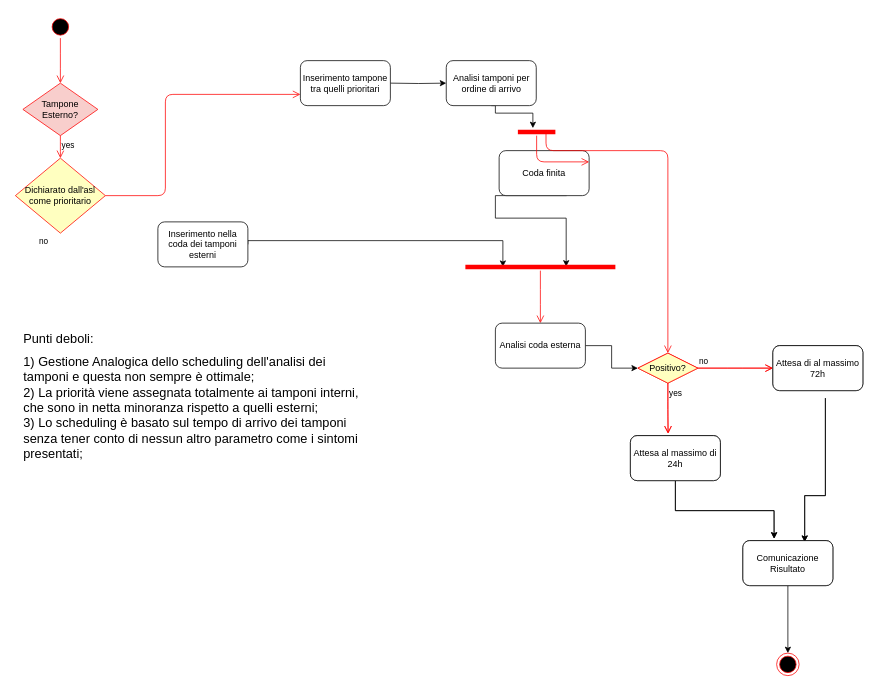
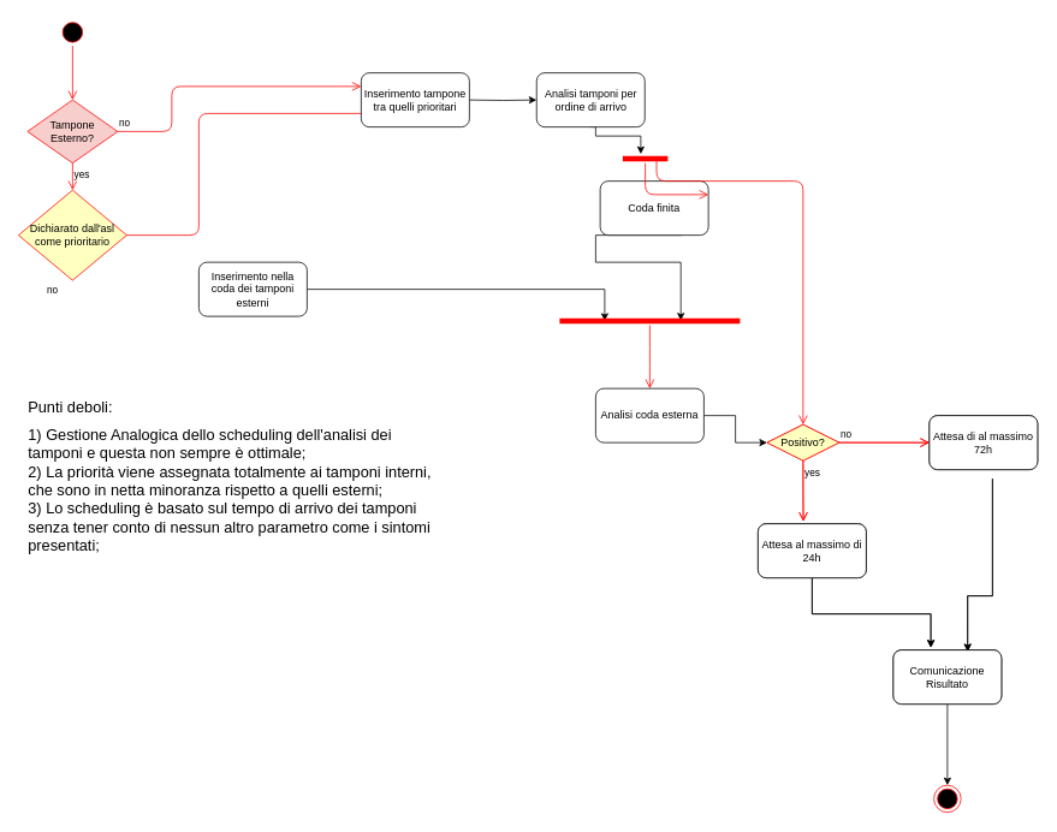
  <mxCell id="0" />
  <mxCell id="1" parent="0" />
  <mxCell id="2" value="Tampone Esterno?" style="rhombus;whiteSpace=wrap;html=1;fillColor=#f8cecc;strokeColor=#ff0000;" vertex="1" parent="1"><mxGeometry x="30" y="110" width="100" height="70" as="geometry" /></mxCell>
+ <mxCell id="3" value="no" style="edgeStyle=orthogonalEdgeStyle;html=1;align=left;verticalAlign=bottom;endArrow=open;endSize=8;strokeColor=#ff0000;entryX=0;entryY=0.25;entryDx=0;entryDy=0;" edge="1" source="2" parent="1" target="17"><mxGeometry x="-1" relative="1" as="geometry"><mxPoint x="430" y="50" as="targetPoint" /><Array as="points"><mxPoint x="190" y="145" /><mxPoint x="190" y="95" /></Array></mxGeometry></mxCell>
  <mxCell id="4" value="yes" style="edgeStyle=orthogonalEdgeStyle;html=1;align=left;verticalAlign=top;endArrow=open;endSize=8;strokeColor=#ff0000;" edge="1" source="2" parent="1"><mxGeometry x="-1" relative="1" as="geometry"><mxPoint x="80" y="210" as="targetPoint" /></mxGeometry></mxCell>
  <mxCell id="5" value="" style="ellipse;html=1;shape=startState;fillColor=#000000;strokeColor=#ff0000;" vertex="1" parent="1"><mxGeometry x="65" y="20" width="30" height="30" as="geometry" /></mxCell>
  <mxCell id="6" value="" style="edgeStyle=orthogonalEdgeStyle;html=1;verticalAlign=bottom;endArrow=open;endSize=8;strokeColor=#ff0000;" edge="1" source="5" parent="1"><mxGeometry relative="1" as="geometry"><mxPoint x="80" y="110" as="targetPoint" /></mxGeometry></mxCell>
  <mxCell id="7" value="Dichiarato dall'asl&lt;br&gt;come prioritario" style="rhombus;whiteSpace=wrap;html=1;fillColor=#ffffc0;strokeColor=#ff0000;" vertex="1" parent="1"><mxGeometry x="20" y="210" width="120" height="100" as="geometry" /></mxCell>
- <mxCell id="8" value="no" style="edgeStyle=orthogonalEdgeStyle;html=1;align=left;verticalAlign=bottom;endArrow=open;endSize=8;strokeColor=#ff0000;entryX=0;entryY=0.75;entryDx=0;entryDy=0;" edge="1" source="7" parent="1" target="17"><mxGeometry x="-0.595" y="184" relative="1" as="geometry"><mxPoint x="417.574" y="138.284" as="targetPoint" /><Array as="points"><mxPoint x="220" y="260" /><mxPoint x="220" y="125" /></Array><mxPoint x="14" y="70" as="offset" /></mxGeometry></mxCell>
+ <mxCell id="8" value="no" style="edgeStyle=orthogonalEdgeStyle;html=1;align=left;verticalAlign=bottom;endArrow=none;endSize=8;strokeColor=#ff0000;entryX=0;entryY=0.75;entryDx=0;entryDy=0;" edge="1" source="7" parent="1" target="17"><mxGeometry x="-0.595" y="184" relative="1" as="geometry"><mxPoint x="417.574" y="138.284" as="targetPoint" /><Array as="points"><mxPoint x="220" y="260" /><mxPoint x="220" y="125" /></Array><mxPoint x="14" y="70" as="offset" /></mxGeometry></mxCell>
  <mxCell id="9" value="" style="edgeStyle=orthogonalEdgeStyle;rounded=0;orthogonalLoop=1;jettySize=auto;html=1;entryX=0;entryY=0.5;entryDx=0;entryDy=0;" edge="1" parent="1" target="18"><mxGeometry relative="1" as="geometry"><mxPoint x="520" y="110" as="sourcePoint" /><mxPoint x="600" y="110" as="targetPoint" /></mxGeometry></mxCell>
  <mxCell id="10" style="edgeStyle=orthogonalEdgeStyle;rounded=0;orthogonalLoop=1;jettySize=auto;html=1;exitX=0.5;exitY=1;exitDx=0;exitDy=0;" edge="1" parent="1" source="18"><mxGeometry relative="1" as="geometry"><mxPoint x="710" y="170" as="targetPoint" /><mxPoint x="660" y="150" as="sourcePoint" /><Array as="points"><mxPoint x="660" y="140" /><mxPoint x="660" y="150" /><mxPoint x="710" y="150" /></Array></mxGeometry></mxCell>
  <mxCell id="11" value="Positivo?" style="rhombus;whiteSpace=wrap;html=1;fillColor=#ffffc0;strokeColor=#ff0000;" vertex="1" parent="1"><mxGeometry x="850" y="470" width="80" height="40" as="geometry" /></mxCell>
  <mxCell id="12" value="no" style="edgeStyle=orthogonalEdgeStyle;html=1;align=left;verticalAlign=bottom;endArrow=open;endSize=8;strokeColor=#ff0000;" edge="1" source="11" parent="1"><mxGeometry x="-1" relative="1" as="geometry"><mxPoint x="1030" y="490" as="targetPoint" /></mxGeometry></mxCell>
  <mxCell id="13" value="yes" style="edgeStyle=orthogonalEdgeStyle;html=1;align=left;verticalAlign=top;endArrow=open;endSize=8;strokeColor=#ff0000;entryX=0.419;entryY=-0.044;entryDx=0;entryDy=0;entryPerimeter=0;" edge="1" source="11" parent="1" target="20"><mxGeometry x="-1" relative="1" as="geometry"><mxPoint x="890" y="570" as="targetPoint" /></mxGeometry></mxCell>
  <mxCell id="14" style="edgeStyle=orthogonalEdgeStyle;rounded=0;orthogonalLoop=1;jettySize=auto;html=1;exitX=0.5;exitY=1;exitDx=0;exitDy=0;entryX=0.347;entryY=-0.044;entryDx=0;entryDy=0;entryPerimeter=0;" edge="1" parent="1" source="20" target="22"><mxGeometry relative="1" as="geometry"><mxPoint x="890" y="660" as="sourcePoint" /><mxPoint x="1030" y="710" as="targetPoint" /></mxGeometry></mxCell>
  <mxCell id="15" style="edgeStyle=orthogonalEdgeStyle;rounded=0;orthogonalLoop=1;jettySize=auto;html=1;exitX=0.5;exitY=1;exitDx=0;exitDy=0;entryX=1;entryY=0;entryDx=0;entryDy=0;" edge="1" parent="1"><mxGeometry relative="1" as="geometry"><mxPoint x="1100" y="530" as="sourcePoint" /><mxPoint x="1072.426" y="721.716" as="targetPoint" /><Array as="points"><mxPoint x="1100" y="660" /><mxPoint x="1072" y="660" /></Array></mxGeometry></mxCell>
  <mxCell id="16" style="edgeStyle=orthogonalEdgeStyle;rounded=0;orthogonalLoop=1;jettySize=auto;html=1;exitX=1;exitY=0.5;exitDx=0;exitDy=0;entryX=0.25;entryY=0.5;entryDx=0;entryDy=0;entryPerimeter=0;" edge="1" parent="1" source="23" target="26"><mxGeometry relative="1" as="geometry"><mxPoint x="540" y="300" as="targetPoint" /><mxPoint x="145" y="420" as="sourcePoint" /><Array as="points"><mxPoint x="670" y="320" /></Array></mxGeometry></mxCell>
  <mxCell id="17" value="&lt;span&gt;Inserimento tampone tra quelli prioritari&lt;/span&gt;" style="rounded=1;whiteSpace=wrap;html=1;" vertex="1" parent="1"><mxGeometry x="400" y="80" width="120" height="60" as="geometry" /></mxCell>
  <mxCell id="18" value="&lt;span&gt;Analisi tamponi per ordine di arrivo&lt;/span&gt;" style="rounded=1;whiteSpace=wrap;html=1;" vertex="1" parent="1"><mxGeometry x="594.5" y="80" width="120" height="60" as="geometry" /></mxCell>
  <mxCell id="19" value="&lt;span&gt;Attesa di al massimo 72h&lt;/span&gt;" style="rounded=1;whiteSpace=wrap;html=1;" vertex="1" parent="1"><mxGeometry x="1030" y="460" width="120" height="60" as="geometry" /></mxCell>
  <mxCell id="20" value="&lt;span&gt;Attesa al massimo di 24h&lt;/span&gt;" style="rounded=1;whiteSpace=wrap;html=1;" vertex="1" parent="1"><mxGeometry x="840" y="580" width="120" height="60" as="geometry" /></mxCell>
  <mxCell id="21" value="" style="edgeStyle=orthogonalEdgeStyle;rounded=0;orthogonalLoop=1;jettySize=auto;html=1;" edge="1" parent="1" source="22" target="33"><mxGeometry relative="1" as="geometry" /></mxCell>
  <mxCell id="22" value="&lt;span&gt;Comunicazione Risultato&lt;/span&gt;" style="rounded=1;whiteSpace=wrap;html=1;" vertex="1" parent="1"><mxGeometry x="990" y="720" width="120" height="60" as="geometry" /></mxCell>
- <mxCell id="23" value="&lt;span&gt;Inserimento nella coda dei tamponi esterni&lt;/span&gt;" style="rounded=1;whiteSpace=wrap;html=1;" vertex="1" parent="1"><mxGeometry x="210" y="295" width="120" height="60" as="geometry" /></mxCell>
+ <mxCell id="23" value="&lt;span&gt;Inserimento nella coda dei tamponi esterni&lt;/span&gt;" style="rounded=1;whiteSpace=wrap;html=1;" vertex="1" parent="1"><mxGeometry x="220" y="290" width="120" height="60" as="geometry" /></mxCell>
  <mxCell id="24" style="edgeStyle=orthogonalEdgeStyle;rounded=0;orthogonalLoop=1;jettySize=auto;html=1;exitX=0.75;exitY=1;exitDx=0;exitDy=0;entryX=0.672;entryY=0.467;entryDx=0;entryDy=0;entryPerimeter=0;" edge="1" parent="1" source="25" target="26"><mxGeometry relative="1" as="geometry"><Array as="points"><mxPoint x="660" y="290" /><mxPoint x="754" y="290" /></Array></mxGeometry></mxCell>
  <mxCell id="25" value="&lt;span&gt;Coda finita&lt;/span&gt;" style="rounded=1;whiteSpace=wrap;html=1;" vertex="1" parent="1"><mxGeometry x="665" y="200" width="120" height="60" as="geometry" /></mxCell>
  <mxCell id="26" value="" style="shape=line;html=1;strokeWidth=6;strokeColor=#ff0000;" vertex="1" parent="1"><mxGeometry x="620" y="350" width="200" height="10" as="geometry" /></mxCell>
  <mxCell id="27" value="" style="edgeStyle=orthogonalEdgeStyle;html=1;verticalAlign=bottom;endArrow=open;endSize=8;strokeColor=#ff0000;" edge="1" source="26" parent="1"><mxGeometry relative="1" as="geometry"><mxPoint x="720" y="430" as="targetPoint" /></mxGeometry></mxCell>
  <mxCell id="28" style="edgeStyle=orthogonalEdgeStyle;rounded=0;orthogonalLoop=1;jettySize=auto;html=1;exitX=1;exitY=0.5;exitDx=0;exitDy=0;entryX=0;entryY=0.5;entryDx=0;entryDy=0;" edge="1" parent="1" source="29" target="11"><mxGeometry relative="1" as="geometry" /></mxCell>
  <mxCell id="29" value="Analisi coda esterna" style="rounded=1;whiteSpace=wrap;html=1;" vertex="1" parent="1"><mxGeometry x="660" y="430" width="120" height="60" as="geometry" /></mxCell>
  <mxCell id="30" value="" style="shape=line;html=1;strokeWidth=6;strokeColor=#ff0000;" vertex="1" parent="1"><mxGeometry x="690" y="170" width="50" height="10" as="geometry" /></mxCell>
  <mxCell id="31" value="" style="edgeStyle=orthogonalEdgeStyle;html=1;verticalAlign=bottom;endArrow=open;endSize=8;strokeColor=#ff0000;entryX=1;entryY=0.25;entryDx=0;entryDy=0;" edge="1" source="30" parent="1" target="25"><mxGeometry relative="1" as="geometry"><mxPoint x="640" y="250" as="targetPoint" /><Array as="points"><mxPoint x="715" y="215" /></Array></mxGeometry></mxCell>
  <mxCell id="32" value="" style="edgeStyle=orthogonalEdgeStyle;html=1;verticalAlign=bottom;endArrow=open;endSize=8;strokeColor=#ff0000;exitX=0.75;exitY=0.5;exitDx=0;exitDy=0;exitPerimeter=0;entryX=0.5;entryY=0;entryDx=0;entryDy=0;" edge="1" parent="1" source="30" target="11"><mxGeometry relative="1" as="geometry"><mxPoint x="725" y="270" as="targetPoint" /><mxPoint x="725" y="190" as="sourcePoint" /><Array as="points"><mxPoint x="728" y="200" /><mxPoint x="890" y="200" /></Array></mxGeometry></mxCell>
  <mxCell id="33" value="" style="ellipse;html=1;shape=endState;fillColor=#000000;strokeColor=#ff0000;" vertex="1" parent="1"><mxGeometry x="1035" y="870" width="30" height="30" as="geometry" /></mxCell>
  <mxCell id="34" value="&lt;p style=&quot;text-align: left ; line-height: 120%&quot;&gt;&lt;font style=&quot;font-size: 17px&quot;&gt;Punti deboli:&lt;br&gt;&lt;/font&gt;&lt;/p&gt;&lt;div style=&quot;text-align: left ; font-size: 17px&quot;&gt;&lt;font style=&quot;font-size: 17px&quot;&gt;1) Gestione Analogica dello scheduling dell'analisi dei tamponi e questa non sempre è ottimale;&lt;/font&gt;&lt;/div&gt;&lt;div style=&quot;text-align: left ; font-size: 17px&quot;&gt;&lt;font style=&quot;font-size: 17px&quot;&gt;2) La priorità viene assegnata totalmente ai tamponi interni, che sono in netta minoranza rispetto a quelli esterni;&lt;/font&gt;&lt;/div&gt;&lt;div style=&quot;text-align: left ; font-size: 17px&quot;&gt;&lt;font style=&quot;font-size: 17px&quot;&gt;3) Lo scheduling è basato sul tempo di arrivo dei tamponi senza tener conto di nessun altro parametro come i sintomi presentati;&lt;/font&gt;&lt;/div&gt;&lt;p&gt;&lt;/p&gt;" style="text;html=1;strokeColor=none;fillColor=none;align=center;verticalAlign=middle;whiteSpace=wrap;rounded=0;labelPosition=center;verticalLabelPosition=middle;" vertex="1" parent="1"><mxGeometry x="30" y="370" width="470" height="320" as="geometry" /></mxCell>
  <mxCell id="35" value="Positivo?" style="rhombus;whiteSpace=wrap;html=1;fillColor=#ffffc0;strokeColor=#ff0000;" vertex="1" parent="1"><mxGeometry x="850" y="470" width="80" height="40" as="geometry" /></mxCell>
  <mxCell id="36" value="no" style="edgeStyle=orthogonalEdgeStyle;html=1;align=left;verticalAlign=bottom;endArrow=open;endSize=8;strokeColor=#ff0000;" edge="1" source="35" parent="1"><mxGeometry x="-1" relative="1" as="geometry"><mxPoint x="1030" y="490" as="targetPoint" /></mxGeometry></mxCell>
  <mxCell id="37" value="yes" style="edgeStyle=orthogonalEdgeStyle;html=1;align=left;verticalAlign=top;endArrow=open;endSize=8;strokeColor=#ff0000;entryX=0.419;entryY=-0.044;entryDx=0;entryDy=0;entryPerimeter=0;" edge="1" source="35" target="40" parent="1"><mxGeometry x="-1" relative="1" as="geometry"><mxPoint x="890" y="570" as="targetPoint" /></mxGeometry></mxCell>
  <mxCell id="38" style="edgeStyle=orthogonalEdgeStyle;rounded=0;orthogonalLoop=1;jettySize=auto;html=1;exitX=0.5;exitY=1;exitDx=0;exitDy=0;entryX=0.347;entryY=-0.044;entryDx=0;entryDy=0;entryPerimeter=0;" edge="1" source="40" target="41" parent="1"><mxGeometry relative="1" as="geometry"><mxPoint x="890" y="660" as="sourcePoint" /><mxPoint x="1030" y="710" as="targetPoint" /></mxGeometry></mxCell>
  <mxCell id="39" style="edgeStyle=orthogonalEdgeStyle;rounded=0;orthogonalLoop=1;jettySize=auto;html=1;exitX=0.5;exitY=1;exitDx=0;exitDy=0;entryX=1;entryY=0;entryDx=0;entryDy=0;" edge="1" parent="1"><mxGeometry relative="1" as="geometry"><mxPoint x="1100" y="530" as="sourcePoint" /><mxPoint x="1072.426" y="721.716" as="targetPoint" /><Array as="points"><mxPoint x="1100" y="660" /><mxPoint x="1072" y="660" /></Array></mxGeometry></mxCell>
  <mxCell id="40" value="&lt;span&gt;Attesa al massimo di 24h&lt;/span&gt;" style="rounded=1;whiteSpace=wrap;html=1;" vertex="1" parent="1"><mxGeometry x="840" y="580" width="120" height="60" as="geometry" /></mxCell>
  <mxCell id="41" value="&lt;span&gt;Comunicazione Risultato&lt;/span&gt;" style="rounded=1;whiteSpace=wrap;html=1;" vertex="1" parent="1"><mxGeometry x="990" y="720" width="120" height="60" as="geometry" /></mxCell>
  <mxCell id="42" value="&lt;span&gt;Attesa di al massimo 72h&lt;/span&gt;" style="rounded=1;whiteSpace=wrap;html=1;" vertex="1" parent="1"><mxGeometry x="1030" y="460" width="120" height="60" as="geometry" /></mxCell>
